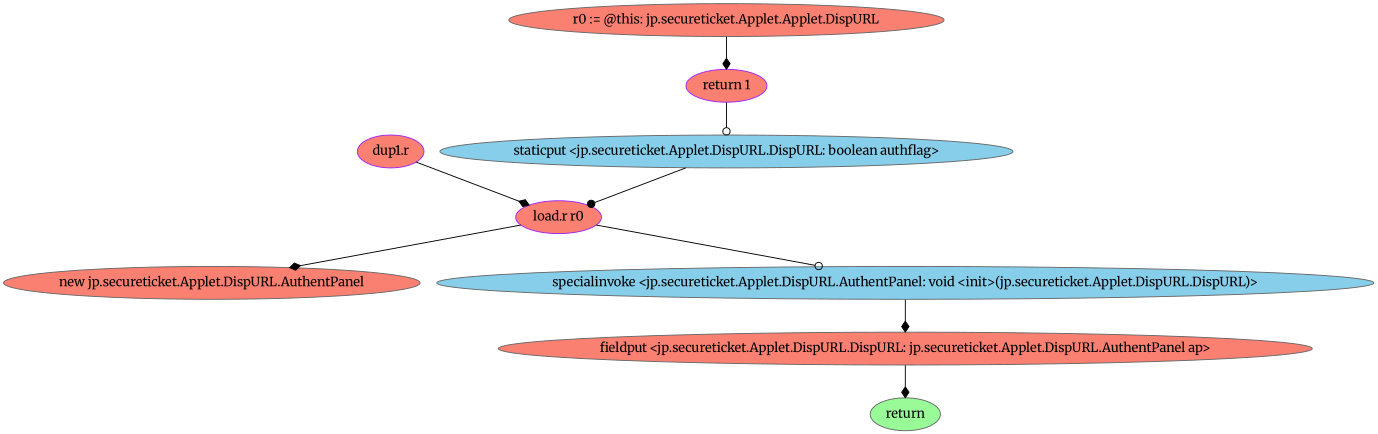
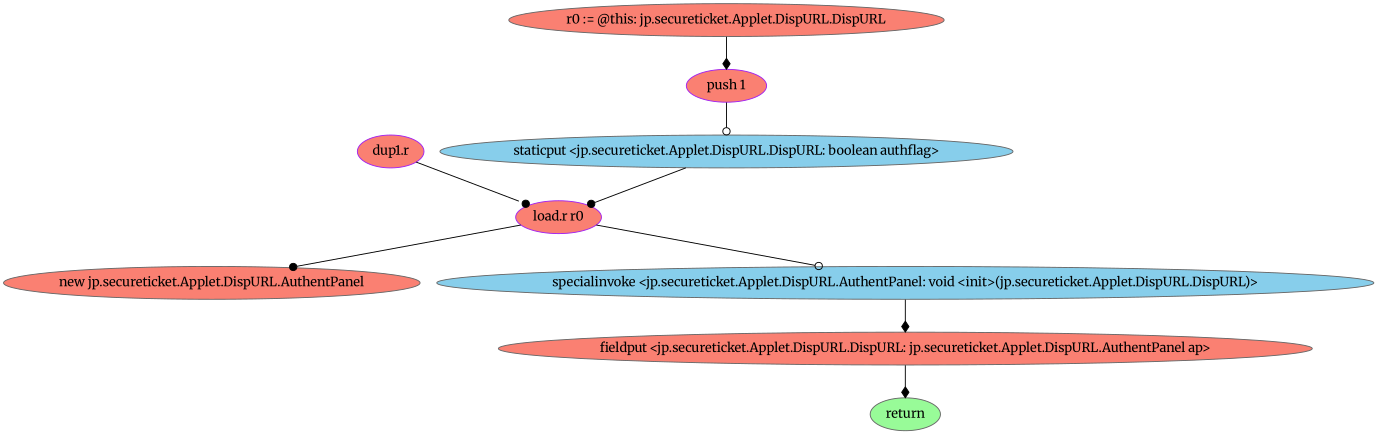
  digraph {
    fontname=Merriweather
    node [color=gray40 fillcolor=salmon fontname=Merriweather style=filled]
    edge [arrowhead=diamond fontname=Merriweather]
-   "push 1" [color=purple label="return 1"]
-   "r0 := @this: jp.secureticket.Applet.DispURL.DispURL" [label="r0 := @this: jp.secureticket.Applet.Applet.DispURL"]
+   "push 1" [color=purple]
+   "r0 := @this: jp.secureticket.Applet.DispURL.DispURL"
    "staticput <jp.secureticket.Applet.DispURL.DispURL: boolean authflag>" [fillcolor=skyblue]
    "load.r r0" [color=purple]
    "new jp.secureticket.Applet.DispURL.AuthentPanel"
    "specialinvoke <jp.secureticket.Applet.DispURL.AuthentPanel: void <init>(jp.secureticket.Applet.DispURL.DispURL)>" [fillcolor=skyblue]
    "fieldput <jp.secureticket.Applet.DispURL.DispURL: jp.secureticket.Applet.DispURL.AuthentPanel ap>"
    "dup1.r" [color=purple]
    return [fillcolor=palegreen]
    "push 1" -> "staticput <jp.secureticket.Applet.DispURL.DispURL: boolean authflag>" [arrowhead=odot]
    "r0 := @this: jp.secureticket.Applet.DispURL.DispURL" -> "push 1"
    "staticput <jp.secureticket.Applet.DispURL.DispURL: boolean authflag>" -> "load.r r0" [arrowhead=dot]
-   "load.r r0" -> "new jp.secureticket.Applet.DispURL.AuthentPanel"
+   "load.r r0" -> "new jp.secureticket.Applet.DispURL.AuthentPanel" [arrowhead=dot]
    "load.r r0" -> "specialinvoke <jp.secureticket.Applet.DispURL.AuthentPanel: void <init>(jp.secureticket.Applet.DispURL.DispURL)>" [arrowhead=odot]
    "specialinvoke <jp.secureticket.Applet.DispURL.AuthentPanel: void <init>(jp.secureticket.Applet.DispURL.DispURL)>" -> "fieldput <jp.secureticket.Applet.DispURL.DispURL: jp.secureticket.Applet.DispURL.AuthentPanel ap>"
    "fieldput <jp.secureticket.Applet.DispURL.DispURL: jp.secureticket.Applet.DispURL.AuthentPanel ap>" -> return
-   "dup1.r" -> "load.r r0"
+   "dup1.r" -> "load.r r0" [arrowhead=dot]
  }
